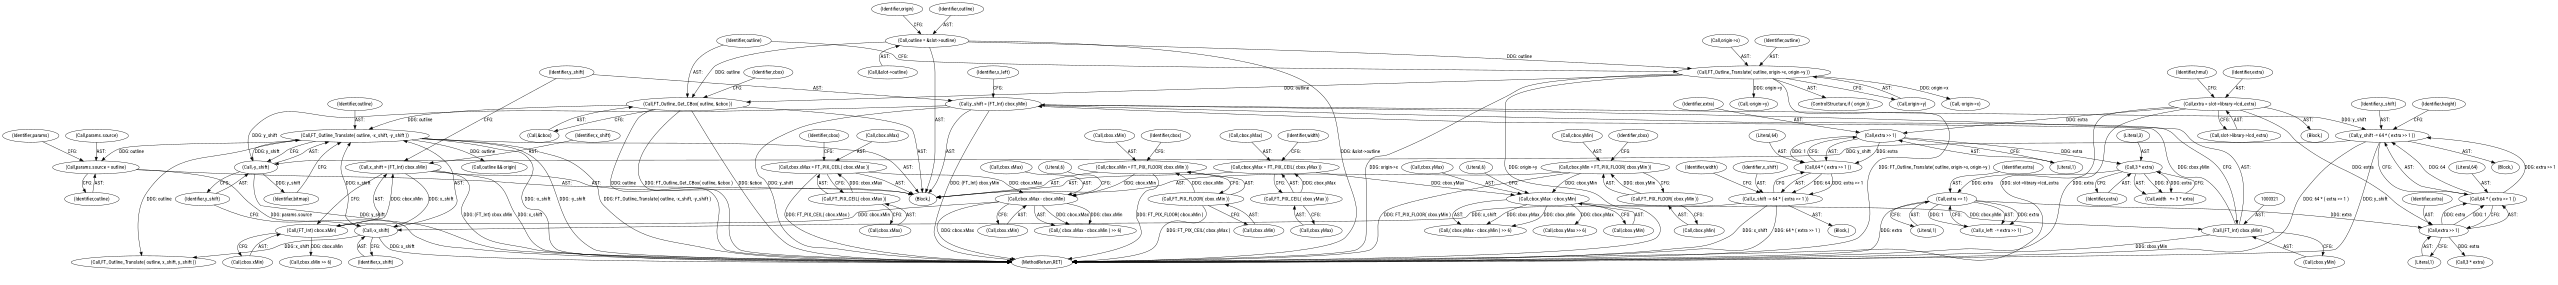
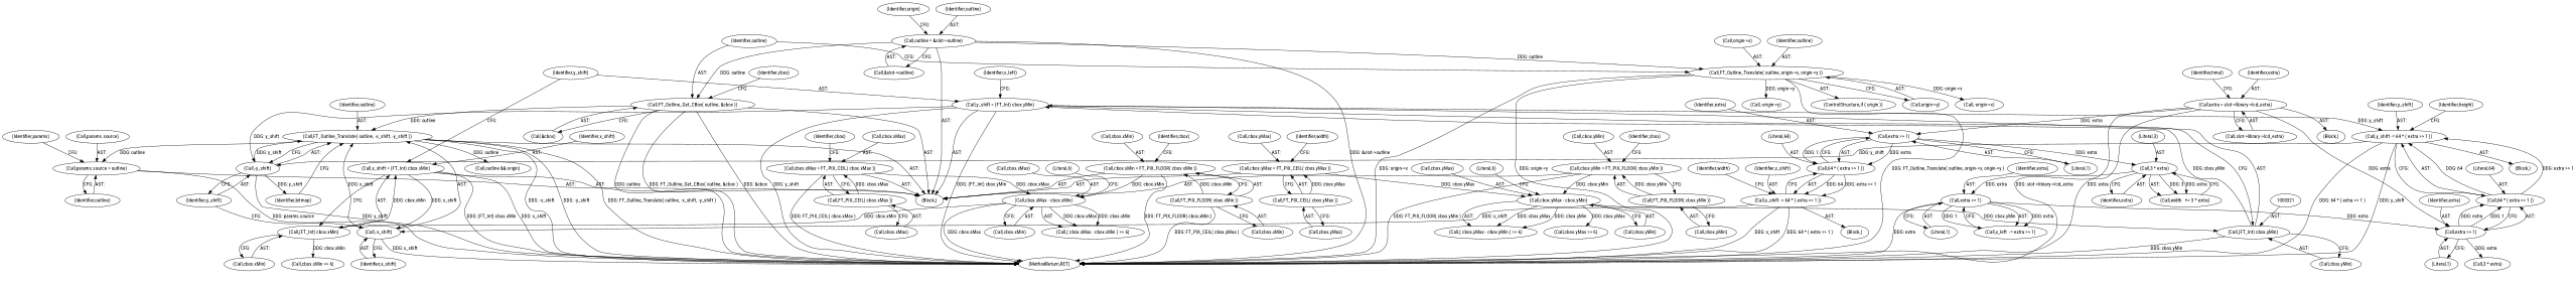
  digraph {
    fontname="Roboto Condensed"
    node [fontname="Roboto Condensed"]
    edge [fontname="Roboto Condensed"]
    n1 [label="(Call,params.source = outline)"]
    n2 [label="(Identifier,outline)"]
    n3 [label="(Block,)"]
    n4 [label="(MethodReturn,RET)"]
    n5 [label="(Call,FT_Outline_Translate( outline, -x_shift, -y_shift ))"]
    n6 [label="(Call,-y_shift)"]
    n7 [label="(Call,outline && origin)"]
-   n8 [label="(Call,FT_Outline_Translate( outline, x_shift, y_shift ))"]
    n9 [label="(Identifier,y_shift)"]
    n10 [label="(Identifier,bitmap)"]
    n11 [label="(Call,FT_Outline_Get_CBox( outline, &cbox ))"]
    n12 [label="(Call,&cbox)"]
    n13 [label="(Call,FT_Outline_Translate( outline, origin->x, origin->y ))"]
    n14 [label="(ControlStructure,if ( origin ))"]
    n15 [label="(Call,origin->y)"]
    n16 [label="(Call,-origin->x)"]
    n17 [label="(Call,-origin->y)"]
    n18 [label="(Call,outline = &slot->outline)"]
    n19 [label="(Call,&slot->outline)"]
    n20 [label="(Call,-x_shift)"]
    n21 [label="(Identifier,x_shift)"]
    n22 [label="(Call,x_shift = (FT_Int) cbox.xMin)"]
    n23 [label="(Call,(FT_Int) cbox.xMin)"]
    n24 [label="(Call,cbox.xMin >> 6)"]
    n25 [label="(Call,cbox.xMin)"]
    n26 [label="(Call,x_shift -= 64 * ( extra >> 1 ))"]
    n27 [label="(Call,64 * ( extra >> 1 ))"]
    n28 [label="(Block,)"]
    n29 [label="(Call,cbox.xMax - cbox.xMin)"]
    n30 [label="(Call,cbox.xMin)"]
    n31 [label="(Call,( cbox.xMax - cbox.xMin ) >> 6)"]
    n32 [label="(Call,cbox.xMax = FT_PIX_CEIL( cbox.xMax ))"]
    n33 [label="(Call,FT_PIX_CEIL( cbox.xMax ))"]
    n34 [label="(Call,cbox.xMax)"]
    n35 [label="(Call,cbox.xMin = FT_PIX_FLOOR( cbox.xMin ))"]
    n36 [label="(Call,FT_PIX_FLOOR( cbox.xMin ))"]
    n37 [label="(Call,cbox.xMin)"]
    n38 [label="(Call,extra >> 1)"]
    n39 [label="(Call,3 * extra)"]
    n40 [label="(Literal,1)"]
    n41 [label="(Call,extra >> 1)"]
    n42 [label="(Call,width   += 3 * extra)"]
    n43 [label="(Identifier,extra)"]
    n44 [label="(Call,extra = slot->library->lcd_extra)"]
    n45 [label="(Call,extra >> 1)"]
    n46 [label="(Block,)"]
    n47 [label="(Call,slot->library->lcd_extra)"]
    n48 [label="(Call,64 * ( extra >> 1 ))"]
    n49 [label="(Call,3 * extra)"]
    n50 [label="(Literal,1)"]
    n51 [label="(Call,y_shift = (FT_Int) cbox.yMin)"]
    n52 [label="(Call,(FT_Int) cbox.yMin)"]
    n53 [label="(Call,y_shift -= 64 * ( extra >> 1 ))"]
    n54 [label="(Call,cbox.yMin)"]
    n55 [label="(Block,)"]
    n56 [label="(Call,cbox.yMax - cbox.yMin)"]
    n57 [label="(Call,cbox.yMax >> 6)"]
    n58 [label="(Call,cbox.yMin)"]
    n59 [label="(Call,( cbox.yMax - cbox.yMin ) >> 6)"]
    n60 [label="(Call,cbox.yMax = FT_PIX_CEIL( cbox.yMax ))"]
    n61 [label="(Call,FT_PIX_CEIL( cbox.yMax ))"]
    n62 [label="(Call,cbox.yMax)"]
    n63 [label="(Call,cbox.yMin = FT_PIX_FLOOR( cbox.yMin ))"]
    n64 [label="(Call,FT_PIX_FLOOR( cbox.yMin ))"]
    n65 [label="(Call,cbox.yMin)"]
    n66 [label="(Literal,1)"]
    n67 [label="(Call,x_left  -= extra >> 1)"]
    n68 [label="(Identifier,x_left)"]
    n69 [label="(Identifier,extra)"]
    n70 [label="(Literal,3)"]
    n71 [label="(Identifier,origin)"]
    n72 [label="(Call,params.source)"]
    n73 [label="(Identifier,x_shift)"]
    n74 [label="(Identifier,extra)"]
    n75 [label="(Call,cbox.yMax)"]
    n76 [label="(Identifier,width)"]
    n77 [label="(Identifier,outline)"]
    n78 [label="(Identifier,hmul)"]
    n79 [label="(Identifier,outline)"]
    n80 [label="(Identifier,y_shift)"]
    n81 [label="(Literal,64)"]
    n82 [label="(Identifier,extra)"]
    n83 [label="(Call,cbox.xMax)"]
    n84 [label="(Identifier,params)"]
    n85 [label="(Identifier,outline)"]
    n86 [label="(Identifier,x_shift)"]
    n87 [label="(Call,cbox.yMax)"]
    n88 [label="(Literal,6)"]
    n89 [label="(Identifier,y_shift)"]
    n90 [label="(Identifier,outline)"]
    n91 [label="(Identifier,cbox)"]
    n92 [label="(Call,origin->x)"]
    n93 [label="(Identifier,cbox)"]
    n94 [label="(Call,cbox.xMax)"]
    n95 [label="(Literal,64)"]
    n96 [label="(Identifier,cbox)"]
    n97 [label="(Call,cbox.yMin)"]
    n98 [label="(Identifier,height)"]
    n99 [label="(Identifier,cbox)"]
    n100 [label="(Call,cbox.xMin)"]
    n101 [label="(Identifier,width)"]
    n102 [label="(Identifier,extra)"]
    n103 [label="(Literal,6)"]
    1000321
    n1 -> n2 [label="CFG: "]
    n1 -> n3 [label="AST: "]
    n1 -> n4 [label="DDG: params.source"]
    n2 -> n1 [label="AST: "]
    n5 -> n1 [label="DDG: outline"]
    n5 -> n3 [label="AST: "]
    n5 -> n4 [label="DDG: -x_shift"]
    n5 -> n4 [label="DDG: -y_shift"]
    n5 -> n4 [label="DDG: FT_Outline_Translate( outline, -x_shift, -y_shift )"]
    n5 -> n6 [label="CFG: "]
    n5 -> n7 [label="DDG: outline"]
-   n5 -> n8 [label="DDG: outline"]
    n6 -> n4 [label="DDG: y_shift"]
    n6 -> n5 [label="AST: "]
    n6 -> n5 [label="DDG: y_shift"]
    n6 -> n9 [label="CFG: "]
    n6 -> n10 [label="DDG: y_shift"]
    n9 -> n6 [label="AST: "]
    n9 -> n20 [label="CFG: "]
    n10 -> n5 [label="CFG: "]
    n11 -> n3 [label="AST: "]
    n11 -> n4 [label="DDG: outline"]
    n11 -> n4 [label="DDG: FT_Outline_Get_CBox( outline, &cbox )"]
    n11 -> n4 [label="DDG: &cbox"]
    n11 -> n5 [label="DDG: outline"]
    n11 -> n12 [label="CFG: "]
    n12 -> n11 [label="AST: "]
    n13 -> n4 [label="DDG: origin->y"]
    n13 -> n4 [label="DDG: FT_Outline_Translate( outline, origin->x, origin->y )"]
    n13 -> n4 [label="DDG: origin->x"]
-   n13 -> n11 [label="DDG: outline"]
    n13 -> n14 [label="AST: "]
    n13 -> n15 [label="CFG: "]
    n13 -> n16 [label="DDG: origin->x"]
    n13 -> n17 [label="DDG: origin->y"]
    n15 -> n13 [label="AST: "]
    n18 -> n3 [label="AST: "]
    n18 -> n4 [label="DDG: &slot->outline"]
    n18 -> n11 [label="DDG: outline"]
    n18 -> n13 [label="DDG: outline"]
+   n18 -> n19 [label="CFG: "]
    n19 -> n18 [label="AST: "]
    n20 -> n4 [label="DDG: x_shift"]
    n20 -> n5 [label="AST: "]
    n20 -> n5 [label="DDG: x_shift"]
-   n20 -> n8 [label="DDG: x_shift"]
    n20 -> n21 [label="CFG: "]
    n21 -> n20 [label="AST: "]
    n22 -> n3 [label="AST: "]
    n22 -> n4 [label="DDG: x_shift"]
    n22 -> n4 [label="DDG: (FT_Int) cbox.xMin"]
    n22 -> n20 [label="DDG: x_shift"]
    n22 -> n23 [label="CFG: "]
    n23 -> n22 [label="AST: "]
    n23 -> n22 [label="DDG: cbox.xMin"]
    n23 -> n24 [label="DDG: cbox.xMin"]
    n23 -> n25 [label="CFG: "]
    n25 -> n23 [label="AST: "]
    n26 -> n4 [label="DDG: x_shift"]
    n26 -> n4 [label="DDG: 64 * ( extra >> 1 )"]
    n26 -> n20 [label="DDG: x_shift"]
    n26 -> n27 [label="CFG: "]
    n26 -> n28 [label="AST: "]
    n27 -> n26 [label="AST: "]
    n27 -> n26 [label="DDG: 64"]
    n27 -> n26 [label="DDG: extra >> 1"]
    n27 -> n38 [label="CFG: "]
    n29 -> n4 [label="DDG: cbox.xMax"]
    n29 -> n23 [label="DDG: cbox.xMin"]
    n29 -> n30 [label="CFG: "]
    n29 -> n31 [label="AST: "]
    n29 -> n31 [label="DDG: cbox.xMax"]
    n29 -> n31 [label="DDG: cbox.xMin"]
    n30 -> n29 [label="AST: "]
    n32 -> n3 [label="AST: "]
    n32 -> n4 [label="DDG: FT_PIX_CEIL( cbox.xMax )"]
    n32 -> n29 [label="DDG: cbox.xMax"]
    n32 -> n33 [label="CFG: "]
    n33 -> n32 [label="AST: "]
    n33 -> n32 [label="DDG: cbox.xMax"]
    n33 -> n34 [label="CFG: "]
    n34 -> n33 [label="AST: "]
    n35 -> n3 [label="AST: "]
    n35 -> n4 [label="DDG: FT_PIX_FLOOR( cbox.xMin )"]
    n35 -> n29 [label="DDG: cbox.xMin"]
    n35 -> n36 [label="CFG: "]
    n36 -> n4 [label="DDG: FT_PIX_CEIL( cbox.yMax )"]
    n36 -> n35 [label="AST: "]
    n36 -> n35 [label="DDG: cbox.xMin"]
    n36 -> n37 [label="CFG: "]
    n37 -> n36 [label="AST: "]
    n38 -> n27 [label="AST: "]
    n38 -> n27 [label="DDG: extra"]
    n38 -> n27 [label="DDG: 1"]
    n38 -> n39 [label="DDG: extra"]
    n38 -> n40 [label="CFG: "]
    n39 -> n41 [label="DDG: extra"]
    n39 -> n42 [label="AST: "]
    n39 -> n42 [label="DDG: 3"]
    n39 -> n42 [label="DDG: extra"]
    n39 -> n43 [label="CFG: "]
    n40 -> n38 [label="AST: "]
    n41 -> n4 [label="DDG: extra"]
    n41 -> n45 [label="DDG: extra"]
    n41 -> n66 [label="CFG: "]
    n41 -> n67 [label="AST: "]
    n41 -> n67 [label="DDG: extra"]
    n41 -> n67 [label="DDG: 1"]
    n42 -> n39 [label="CFG: "]
    n43 -> n39 [label="AST: "]
    n44 -> n4 [label="DDG: slot->library->lcd_extra"]
    n44 -> n4 [label="DDG: extra"]
    n44 -> n38 [label="DDG: extra"]
    n44 -> n45 [label="DDG: extra"]
    n44 -> n46 [label="AST: "]
    n44 -> n47 [label="CFG: "]
    n45 -> n48 [label="AST: "]
    n45 -> n48 [label="DDG: extra"]
    n45 -> n48 [label="DDG: 1"]
    n45 -> n49 [label="DDG: extra"]
    n45 -> n50 [label="CFG: "]
    n47 -> n44 [label="AST: "]
    n48 -> n45 [label="CFG: "]
    n48 -> n53 [label="AST: "]
    n48 -> n53 [label="DDG: 64"]
    n48 -> n53 [label="DDG: extra >> 1"]
    n50 -> n45 [label="AST: "]
    n51 -> n3 [label="AST: "]
    n51 -> n4 [label="DDG: y_shift"]
    n51 -> n4 [label="DDG: (FT_Int) cbox.yMin"]
    n51 -> n6 [label="DDG: y_shift"]
    n51 -> n52 [label="CFG: "]
    n51 -> n53 [label="DDG: y_shift"]
    n52 -> n4 [label="DDG: cbox.yMin"]
    n52 -> n51 [label="AST: "]
    n52 -> n51 [label="DDG: cbox.yMin"]
    n52 -> n54 [label="CFG: "]
    n53 -> n4 [label="DDG: 64 * ( extra >> 1 )"]
    n53 -> n4 [label="DDG: y_shift"]
    n53 -> n6 [label="DDG: y_shift"]
    n53 -> n48 [label="CFG: "]
    n53 -> n55 [label="AST: "]
    n54 -> n52 [label="AST: "]
    n56 -> n52 [label="DDG: cbox.yMin"]
    n56 -> n57 [label="DDG: cbox.yMax"]
    n56 -> n58 [label="CFG: "]
    n56 -> n59 [label="AST: "]
    n56 -> n59 [label="DDG: cbox.yMax"]
    n56 -> n59 [label="DDG: cbox.yMin"]
    n58 -> n56 [label="AST: "]
    n60 -> n3 [label="AST: "]
    n60 -> n56 [label="DDG: cbox.yMax"]
    n60 -> n61 [label="CFG: "]
    n61 -> n60 [label="AST: "]
    n61 -> n60 [label="DDG: cbox.yMax"]
    n61 -> n62 [label="CFG: "]
    n62 -> n61 [label="AST: "]
    n63 -> n3 [label="AST: "]
    n63 -> n4 [label="DDG: FT_PIX_FLOOR( cbox.yMin )"]
    n63 -> n56 [label="DDG: cbox.yMin"]
    n63 -> n64 [label="CFG: "]
    n64 -> n63 [label="AST: "]
    n64 -> n63 [label="DDG: cbox.yMin"]
    n64 -> n65 [label="CFG: "]
    n65 -> n64 [label="AST: "]
    n66 -> n41 [label="AST: "]
    n67 -> n41 [label="CFG: "]
    n68 -> n51 [label="CFG: "]
    n69 -> n45 [label="AST: "]
    n70 -> n39 [label="AST: "]
    n71 -> n18 [label="CFG: "]
    n72 -> n1 [label="AST: "]
    n73 -> n26 [label="AST: "]
    n74 -> n44 [label="AST: "]
    n75 -> n60 [label="AST: "]
    n76 -> n60 [label="CFG: "]
    n77 -> n13 [label="AST: "]
    n78 -> n44 [label="CFG: "]
    n79 -> n18 [label="AST: "]
    n80 -> n22 [label="CFG: "]
    n80 -> n51 [label="AST: "]
    n81 -> n48 [label="AST: "]
    n82 -> n38 [label="AST: "]
    n83 -> n29 [label="AST: "]
    n84 -> n1 [label="CFG: "]
    n85 -> n5 [label="AST: "]
    n86 -> n22 [label="AST: "]
    n87 -> n56 [label="AST: "]
    n88 -> n29 [label="CFG: "]
    n89 -> n53 [label="AST: "]
    n90 -> n11 [label="AST: "]
    n90 -> n13 [label="CFG: "]
    n91 -> n63 [label="CFG: "]
    n92 -> n13 [label="AST: "]
    n93 -> n11 [label="CFG: "]
    n94 -> n32 [label="AST: "]
    n95 -> n27 [label="AST: "]
    n96 -> n35 [label="CFG: "]
    n97 -> n63 [label="AST: "]
    n98 -> n53 [label="CFG: "]
    n99 -> n32 [label="CFG: "]
    n100 -> n35 [label="AST: "]
    n101 -> n26 [label="CFG: "]
    n102 -> n41 [label="AST: "]
    n103 -> n56 [label="CFG: "]
    1000321 -> n52 [label="AST: "]
  }
